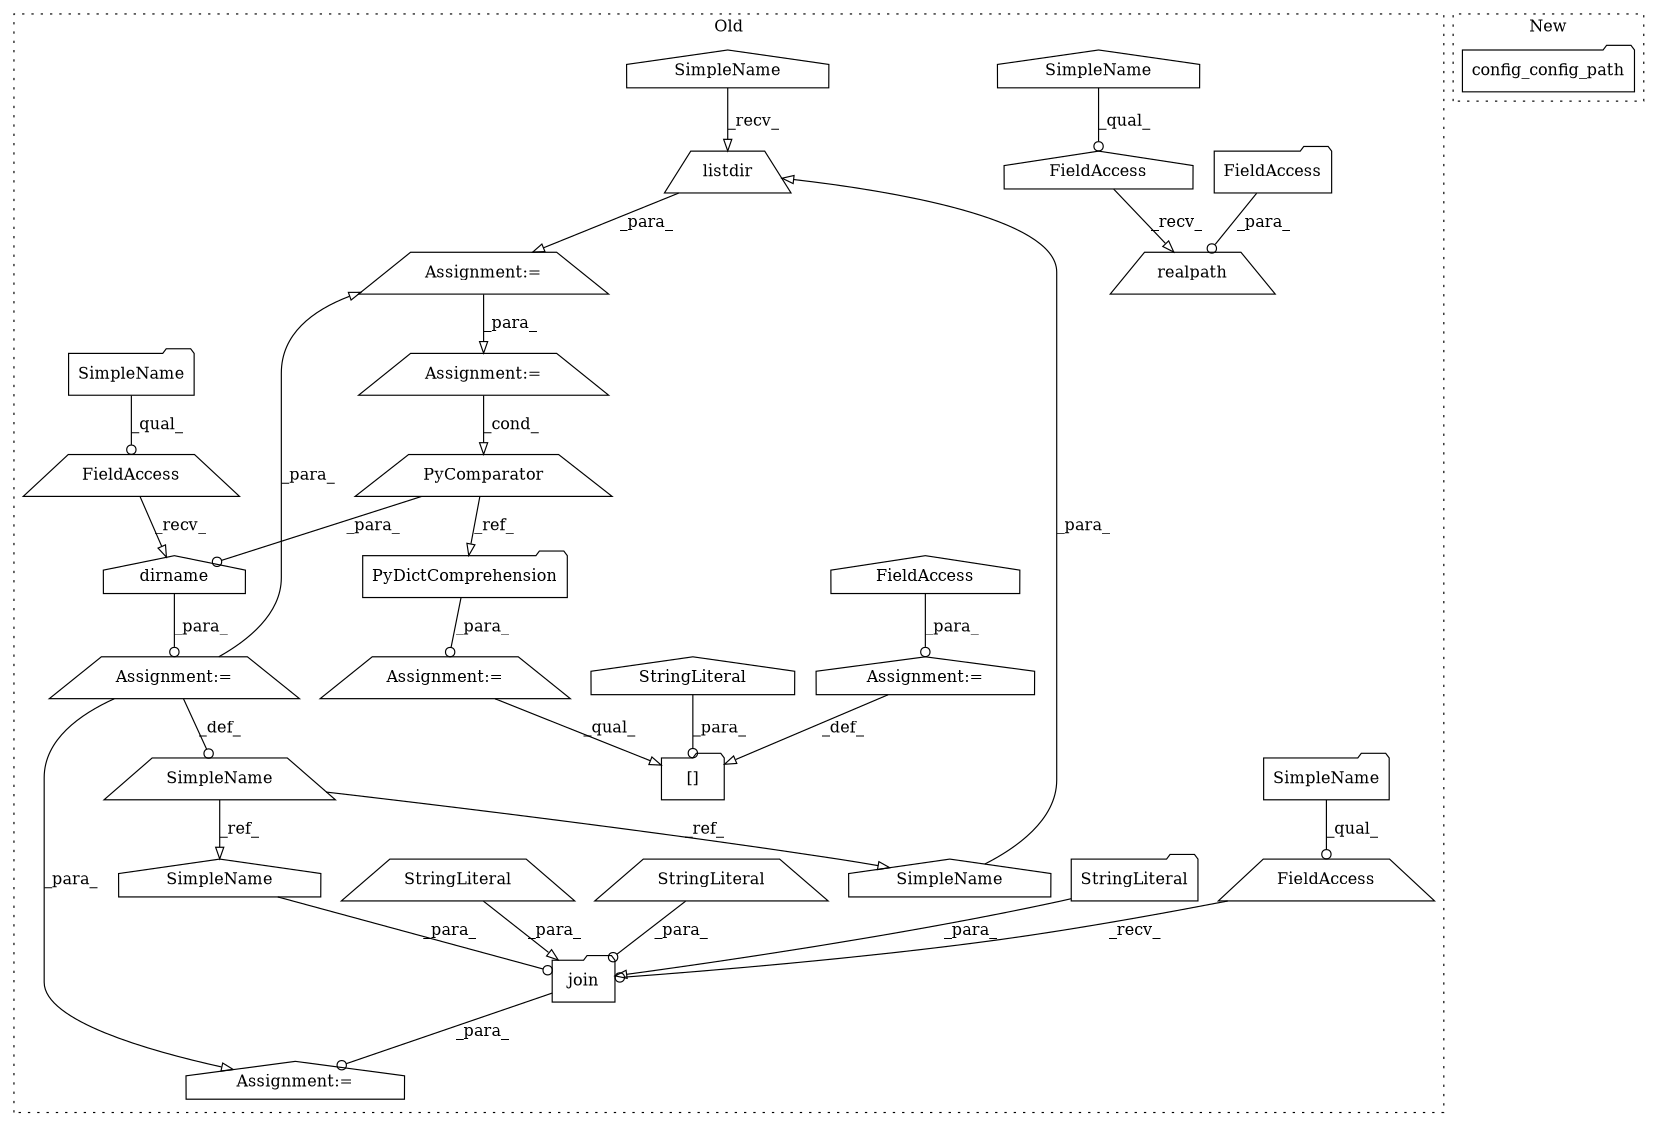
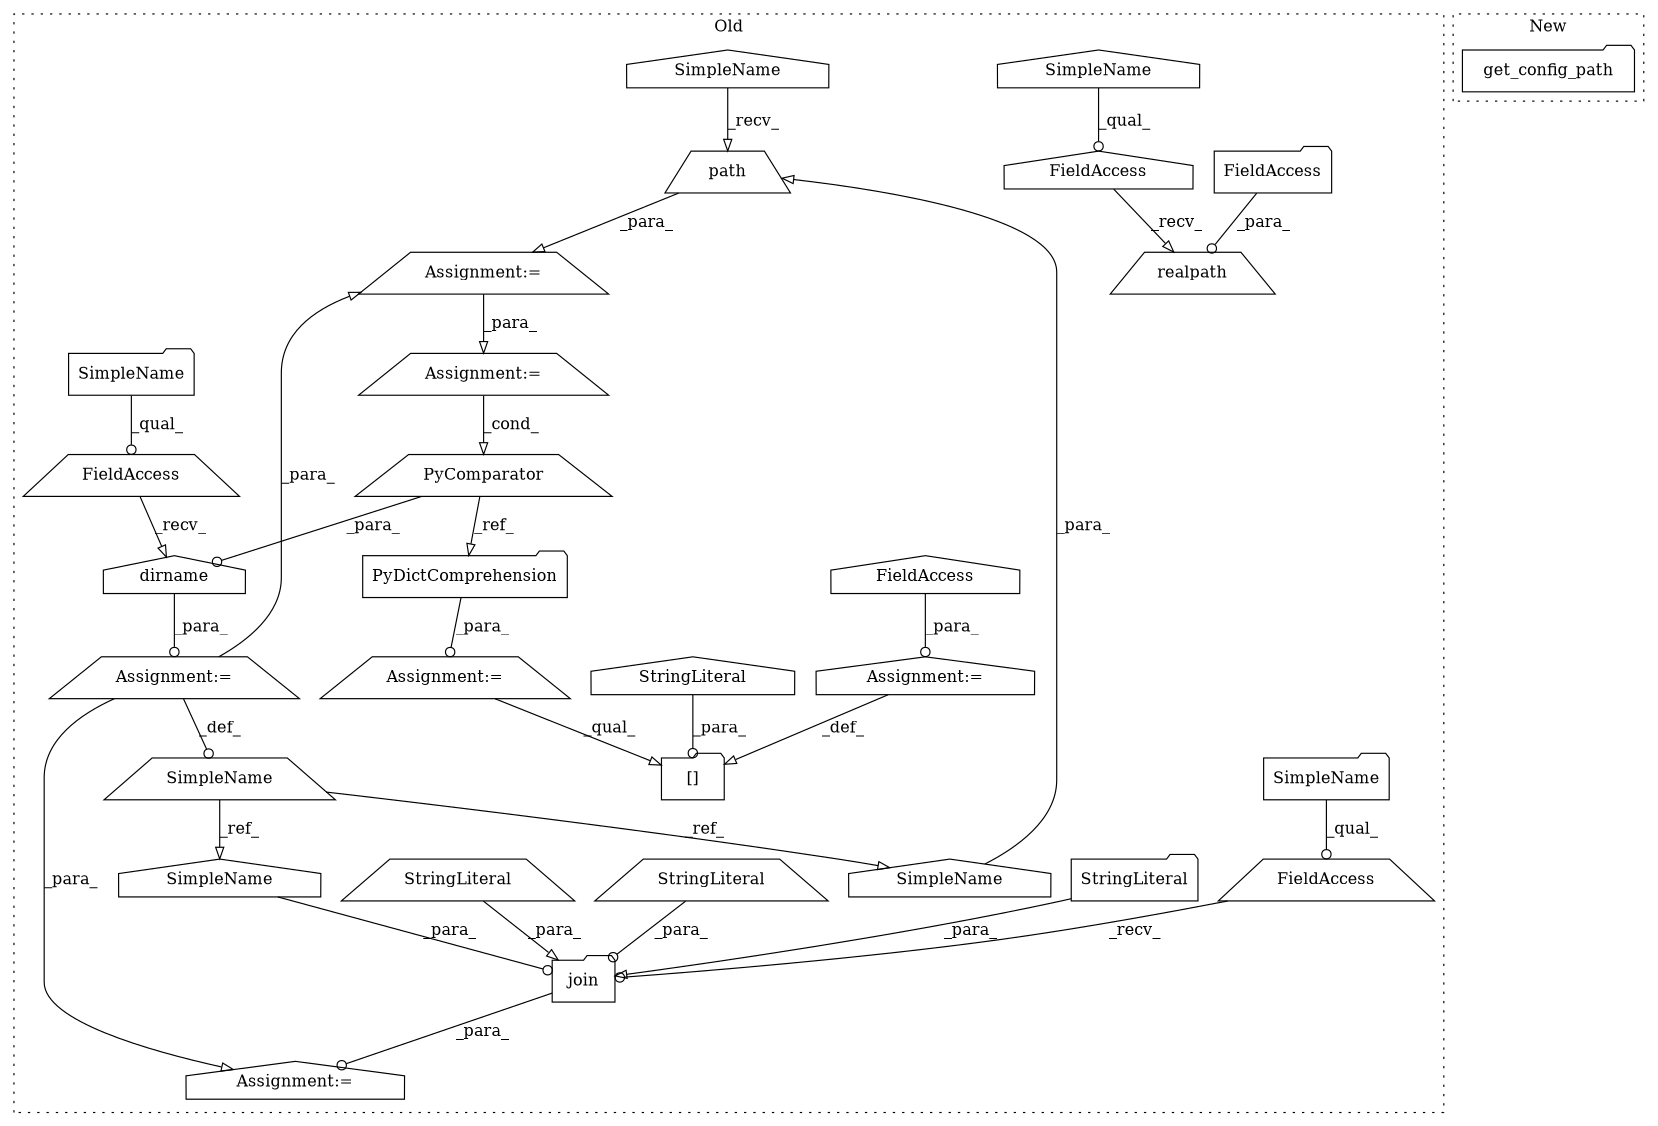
  digraph {
    node [a=42 l=7 s=3871 shape=trapezium]
    edge [arrowhead=onormal]
-   n1 [a=32 l="8,1" label=listdir s="3744,3758"]
+   n1 [a=32 l="8,1" label=path s="3744,3758"]
    n2 [a=2 l="6,1" label="[]" s="3946,3957" shape=folder]
    n3 [a=32 l="9,1" label=realpath s="3615,3632"]
    n4 [a=32 l="8,1" label=dirname s="3599,3633" shape=house]
    n5 [a=45 l=5 label=StringLiteral s=3952 shape=house]
    n6 [a=110 l=164 label=PyDictComprehension s=3782 shape=folder]
    n7 [a=113 l=67 label=PyComparator]
    n8 [a=22 label=FieldAccess s=3607 shape=house]
    n9 [a=22 l=8 label=FieldAccess s=3624 shape=folder]
    n10 [a=22 label=FieldAccess s=3591]
    n11 [l=6 label=SimpleName s=3584]
    n12 [a=32 l="5,1" label=join s="3660,3715" shape=folder]
    n13 [a=22 label=FieldAccess s=3652]
    n14 [a=45 l=30 label=StringLiteral s=3685]
    n15 [a=7 l=1 label="Assignment:=" s=3651 shape=house]
    n16 [a=7 l=67 label="Assignment:="]
    n17 [a=7 l=1 label="Assignment:=" s=3958 shape=house]
    n18 [a=45 label=StringLiteral s=3677]
    n19 [a=45 l=4 label=StringLiteral s=3672 shape=folder]
    n20 [a=22 l=9 label=FieldAccess s=3959 shape=house]
    n21 [a=7 l=12 label="Assignment:=" s=3770]
    n22 [a=7 l=1 label="Assignment:=" s=3740]
    n23 [a=7 l=1 label="Assignment:=" s=3590]
    n24 [l=2 label=SimpleName s=3652 shape=folder]
    n25 [l=2 label=SimpleName s=3607 shape=house]
    n26 [l=2 label=SimpleName s=3741 shape=house]
    n27 [l=2 label=SimpleName s=3591 shape=folder]
    n28 [l=6 label=SimpleName s=3665 shape=house]
    n29 [l=6 label=SimpleName s=3752 shape=house]
-   n30 [a=32 l=17 label=config_config_path s=4106 shape=folder]
+   n30 [a=32 l=17 label=get_config_path s=4106 shape=folder]
    subgraph cluster_1 {
      label=Old
      style=dotted
      n1
      n2
      n3
      n4
      n5
      n6
      n7
      n8
      n9
      n10
      n11
      n12
      n13
      n14
      n15
      n16
      n17
      n18
      n19
      n20
      n21
      n22
      n23
      n24
      n25
      n26
      n27
      n28
      n29
    }
    subgraph cluster_2 {
      label=New
      style=dotted
      n30
    }
    n1 -> n22 [label=_para_]
    n4 -> n23 [arrowhead=odot label=_para_]
    n5 -> n2 [arrowhead=odot label=_para_]
    n6 -> n21 [arrowhead=odot label=_para_]
    n7 -> n4 [arrowhead=odot label=_para_]
    n7 -> n6 [label=_ref_]
    n8 -> n3 [label=_recv_]
    n9 -> n3 [arrowhead=odot label=_para_]
    n10 -> n4 [label=_recv_]
    n11 -> n28 [label=_ref_]
    n11 -> n29 [label=_ref_]
    n12 -> n15 [arrowhead=odot label=_para_]
    n13 -> n12 [arrowhead=odot label=_recv_]
    n14 -> n12 [arrowhead=odot label=_para_]
    n16 -> n7 [label=_cond_]
    n17 -> n2 [label=_def_]
    n18 -> n12 [label=_para_]
    n19 -> n12 [label=_para_]
    n20 -> n17 [arrowhead=odot label=_para_]
    n21 -> n2 [label=_qual_]
    n22 -> n16 [label=_para_]
    n23 -> n11 [arrowhead=odot label=_def_]
    n23 -> n15 [label=_para_]
    n23 -> n22 [label=_para_]
    n24 -> n13 [arrowhead=odot label=_qual_]
    n25 -> n8 [arrowhead=odot label=_qual_]
    n26 -> n1 [label=_recv_]
    n27 -> n10 [arrowhead=odot label=_qual_]
    n28 -> n12 [arrowhead=odot label=_para_]
    n29 -> n1 [label=_para_]
  }
